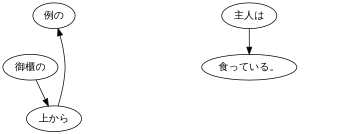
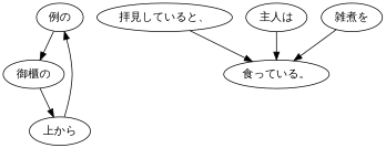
  digraph {
    fontname="Open Sans"
    node [fontname="Open Sans"]
    edge [fontname="Open Sans"]
    n1 [label="例の"]
    n2 [label="御櫃の"]
    n3 [label="上から"]
+   n4 [label="拝見していると、"]
    n5 [label="食っている。"]
    n6 [label="主人は"]
+   n7 [label="雑煮を"]
+   n1 -> n2
    n2 -> n3
    n3 -> n1
+   n4 -> n5
    n6 -> n5
+   n7 -> n5
  }
